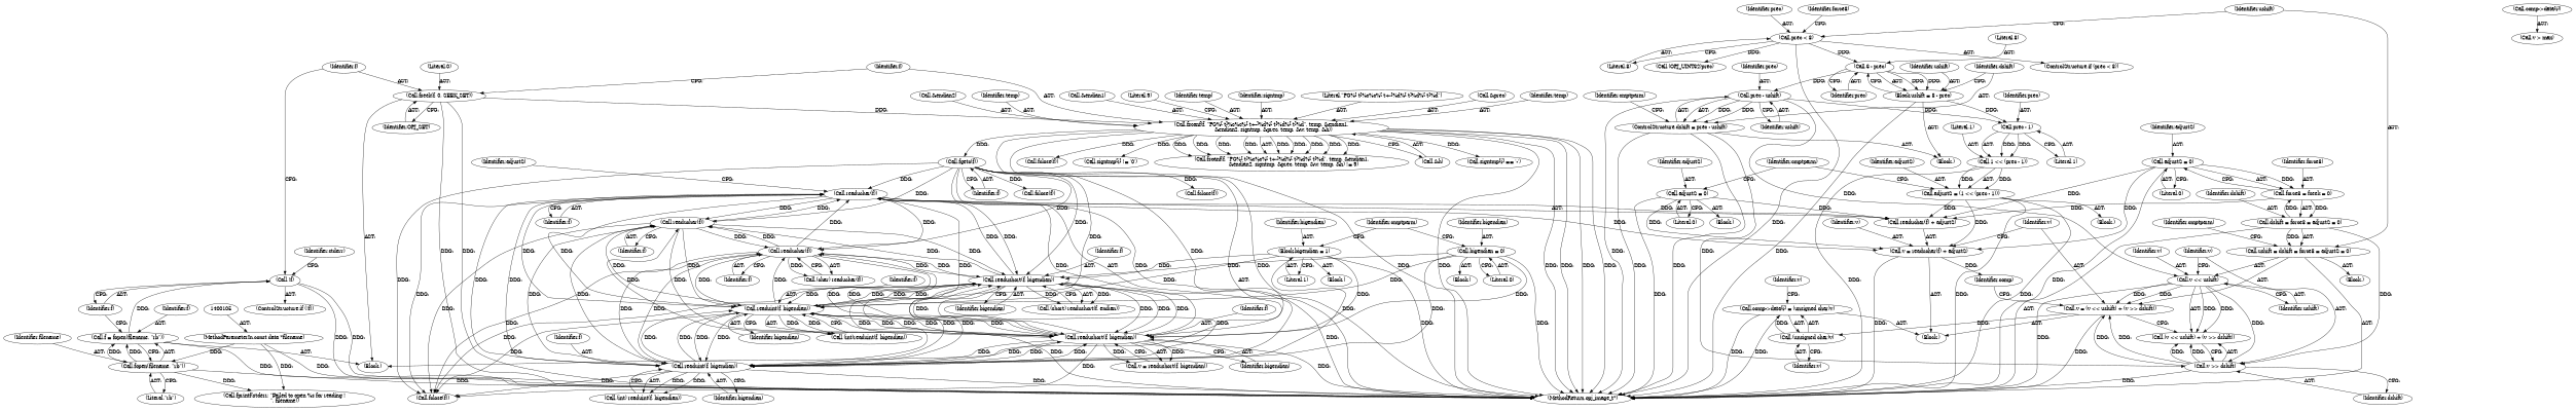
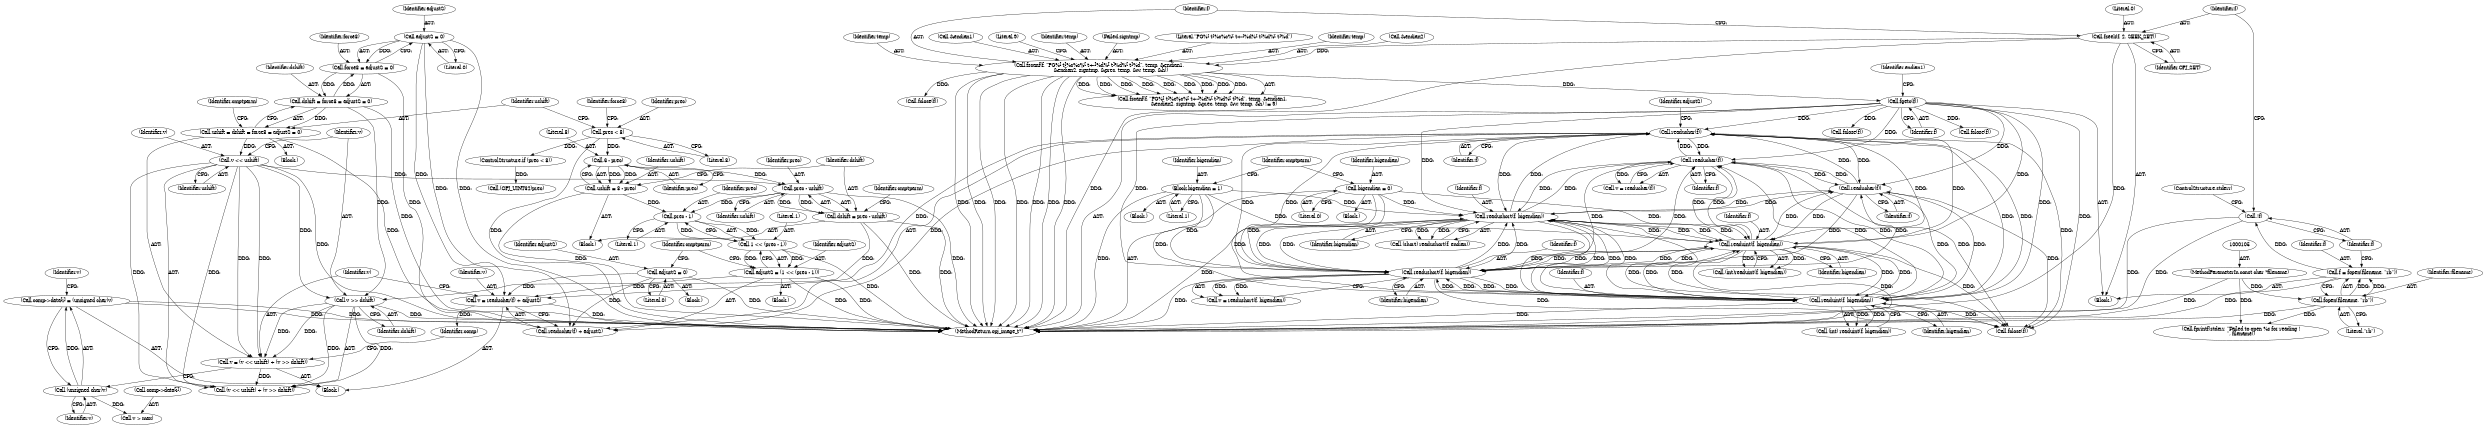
  digraph {
    n1 [label="(Call,comp->data[i] = (unsigned char)v)"]
    n2 [label="(Call,(unsigned char)v)"]
    n3 [label="(MethodReturn,opj_image_t*)"]
    n4 [label="(Block,)"]
    n5 [label="(Identifier,v)"]
    n6 [label="(Call,v > max)"]
    n7 [label="(Call,v = (v << ushift) + (v >> dshift))"]
    n8 [label="(Call,(v << ushift) + (v >> dshift))"]
    n9 [label="(Call,v >> dshift)"]
    n10 [label="(Call,v << ushift)"]
    n11 [label="(Identifier,ushift)"]
    n12 [label="(Identifier,dshift)"]
    n13 [label="(Call,v = readuchar(f) + adjustS)"]
    n14 [label="(Call,readuchar(f) + adjustS)"]
    n15 [label="(Identifier,comp)"]
    n16 [label="(Call,readuchar(f))"]
    n17 [label="(Call,readuchar(f))"]
    n18 [label="(Call,readuchar(f))"]
    n19 [label="(Call,readushort(f, bigendian))"]
    n20 [label="(Call,readuint(f, bigendian))"]
    n21 [label="(Call,readuint(f, bigendian))"]
    n22 [label="(Call,readushort(f, bigendian))"]
    n23 [label="(Identifier,f)"]
    n24 [label="(Call,fclose(f))"]
+   n25 [label="(Call,v = readuchar(f))"]
    n26 [label="(Identifier,f)"]
-   n27 [label="(Call,(char) readuchar(f))"]
    n28 [label="(Identifier,f)"]
    n29 [label="(Identifier,bigendian)"]
    n30 [label="(Call,(short) readushort(f, endian))"]
    n31 [label="(Call,(int)readuint(f, bigendian))"]
    n32 [label="(Identifier,bigendian)"]
    n33 [label="(Identifier,bigendian)"]
    n34 [label="(Call,(int) readuint(f, bigendian))"]
    n35 [label="(Call,v = readushort(f, bigendian))"]
    n36 [label="(Identifier,bigendian)"]
    n37 [label="(Call,fgetc(f))"]
    n38 [label="(Call,fclose(f))"]
    n39 [label="(Block,)"]
    n40 [label="(Identifier,f)"]
    n41 [label="(Call,fclose(f))"]
    n42 [label="(Call,fscanf(f, \"PG%[ \t]%c%c%[ \t+-]%d%[ \t]%d%[ \t]%d\", temp, &endian1,\n                &endian2, signtmp, &prec, temp, &w, temp, &h))"]
    n43 [label="(Call,fscanf(f, \"PG%[ \t]%c%c%[ \t+-]%d%[ \t]%d%[ \t]%d\", temp, &endian1,\n                &endian2, signtmp, &prec, temp, &w, temp, &h) != 9)"]
-   n44 [label="(Call,&h)"]
-   n45 [label="(Call,signtmp[i] == '-')"]
    n46 [label="(Call,fclose(f))"]
-   n47 [label="(Call,signtmp[i] != '\0')"]
-   n48 [label="(Call,fseek(f, 0, SEEK_SET))"]
+   n48 [label="(Call,fseek(f, 2, SEEK_SET))"]
    n49 [label="(Identifier,OPJ_SET)"]
    n50 [label="(Call,!f)"]
    n51 [label="(Identifier,f)"]
-   n52 [label="(ControlStructure,if (!f))"]
    n53 [label="(Call,f = fopen(filename, \"rb\"))"]
    n54 [label="(Call,fopen(filename, \"rb\"))"]
    n55 [label="(Call,fprintf(stderr, \"Failed to open %s for reading !\n\", filename))"]
    n56 [label="(Literal,\"rb\")"]
-   n57 [label="(MethodParameterIn,const data *filename)"]
-   1000105 [label=1400105]
+   n57 [label="(MethodParameterIn,const char *filename)"]
+   1000105
    n59 [label="(Call,bigendian = 0)"]
    n60 [label="(Block,)"]
    n61 [label="(Literal,0)"]
    n62 [label="(Block,bigendian = 1)"]
    n63 [label="(Literal,1)"]
    n64 [label="(Block,)"]
    n65 [label="(Call,adjustS = 0)"]
    n66 [label="(Block,)"]
    n67 [label="(Literal,0)"]
    n68 [label="(Call,adjustS = 0)"]
-   n69 [label="(Call,force8 = fseek = 0)"]
+   n69 [label="(Call,force8 = adjustS = 0)"]
    n70 [label="(Literal,0)"]
    n71 [label="(Call,dshift = force8 = adjustS = 0)"]
    n72 [label="(Call,adjustS = (1 << (prec - 1)))"]
    n73 [label="(Call,1 << (prec - 1))"]
    n74 [label="(Block,)"]
    n75 [label="(Call,prec - 1)"]
    n76 [label="(Literal,1)"]
    n77 [label="(Call,prec - ushift)"]
-   n78 [label="(ControlStructure,dshift = prec - ushift)"]
+   n78 [label="(Call,dshift = prec - ushift)"]
    n79 [label="(Identifier,ushift)"]
    n80 [label="(Block,)"]
    n81 [label="(Call,6 - prec)"]
-   n82 [label="(Block,ushift = 8 - prec)"]
+   n82 [label="(Call,ushift = 8 - prec)"]
    n83 [label="(Identifier,prec)"]
    n84 [label="(Call,prec < 8)"]
    n85 [label="(ControlStructure,if (prec < 8))"]
    n86 [label="(Literal,8)"]
    n87 [label="(Call,(OPJ_UINT32)prec)"]
    n88 [label="(Call,ushift = dshift = force8 = adjustS = 0)"]
    n89 [label="(Block,)"]
    n90 [label="(Identifier,adjustS)"]
    n91 [label="(Identifier,f)"]
    n92 [label="(Call,comp->data[i])"]
    n93 [label="(Call,&endian1)"]
    n94 [label="(Literal,9)"]
    n95 [label="(Identifier,force8)"]
    n96 [label="(Identifier,f)"]
    n97 [label="(Identifier,v)"]
    n98 [label="(Identifier,cmptparm)"]
    n99 [label="(Identifier,dshift)"]
    n100 [label="(Identifier,temp)"]
-   n101 [label="(Identifier,signtmp)"]
+   n101 [label="(Failed,signtmp)"]
    n102 [label="(Identifier,ushift)"]
    n103 [label="(Identifier,adjustS)"]
    n104 [label="(Literal,8)"]
    n105 [label="(Identifier,prec)"]
    n106 [label="(Literal,\"PG%[ \t]%c%c%[ \t+-]%d%[ \t]%d%[ \t]%d\")"]
    n107 [label="(Identifier,f)"]
    n108 [label="(Identifier,v)"]
    n109 [label="(Identifier,ushift)"]
    n110 [label="(Identifier,cmptparm)"]
-   n111 [label="(Identifier,stderr)"]
-   n112 [label="(Call,&prec)"]
+   n111 [label="(ControlStructure,stderr)"]
    n113 [label="(Identifier,dshift)"]
    n114 [label="(Identifier,prec)"]
    n115 [label="(Identifier,force8)"]
+   n116 [label="(Identifier,endian1)"]
    n117 [label="(Identifier,prec)"]
    n118 [label="(Identifier,f)"]
    n119 [label="(Identifier,bigendian)"]
    n120 [label="(Identifier,filename)"]
    n121 [label="(Identifier,adjustS)"]
    n122 [label="(Identifier,temp)"]
    n123 [label="(Call,&endian2)"]
    n124 [label="(Identifier,cmptparm)"]
    n125 [label="(Identifier,f)"]
    n126 [label="(Literal,1)"]
    n127 [label="(Identifier,v)"]
    n128 [label="(Identifier,f)"]
    n129 [label="(Identifier,v)"]
    n130 [label="(Identifier,temp)"]
    n131 [label="(Identifier,v)"]
    n132 [label="(Identifier,adjustS)"]
    n133 [label="(Identifier,bigendian)"]
    n134 [label="(Identifier,cmptparm)"]
    n135 [label="(Literal,0)"]
    n136 [label="(Identifier,f)"]
-   n1 -> n2 [label="AST: "]
+   n1 -> n2 [label="CFG: "]
    n1 -> n3 [label="DDG: "]
    n1 -> n3 [label="DDG: "]
    n1 -> n4 [label="AST: "]
    n2 -> n1 [label="AST: "]
    n2 -> n1 [label="DDG: "]
    n2 -> n5 [label="CFG: "]
+   n2 -> n6 [label="DDG: "]
    n5 -> n2 [label="AST: "]
-   n7 -> n2 [label="DDG: "]
-   n7 -> n3 [label="DDG: "]
+   n7 -> n2 [label="CFG: "]
    n7 -> n4 [label="AST: "]
-   n7 -> n8 [label="CFG: "]
-   n8 -> n9 [label="CFG: "]
+   n7 -> n8 [label="DDG: "]
    n9 -> n3 [label="DDG: "]
    n9 -> n7 [label="DDG: "]
    n9 -> n7 [label="DDG: "]
    n9 -> n8 [label="AST: "]
    n9 -> n8 [label="DDG: "]
    n9 -> n8 [label="DDG: "]
    n9 -> n12 [label="CFG: "]
    n10 -> n3 [label="DDG: "]
    n10 -> n7 [label="DDG: "]
    n10 -> n7 [label="DDG: "]
    n10 -> n8 [label="AST: "]
    n10 -> n8 [label="DDG: "]
    n10 -> n8 [label="DDG: "]
    n10 -> n9 [label="DDG: "]
    n10 -> n11 [label="CFG: "]
    n11 -> n10 [label="AST: "]
    n12 -> n9 [label="AST: "]
    n13 -> n3 [label="DDG: "]
    n13 -> n4 [label="AST: "]
+   n13 -> n14 [label="CFG: "]
    n13 -> n15 [label="DDG: "]
    n14 -> n13 [label="AST: "]
    n15 -> n7 [label="CFG: "]
    n16 -> n13 [label="DDG: "]
    n16 -> n14 [label="AST: "]
    n16 -> n14 [label="DDG: "]
    n16 -> n17 [label="DDG: "]
    n16 -> n18 [label="DDG: "]
    n16 -> n19 [label="DDG: "]
    n16 -> n20 [label="DDG: "]
    n16 -> n21 [label="DDG: "]
    n16 -> n22 [label="DDG: "]
    n16 -> n23 [label="CFG: "]
    n16 -> n24 [label="DDG: "]
    n17 -> n16 [label="DDG: "]
    n17 -> n18 [label="DDG: "]
    n17 -> n19 [label="DDG: "]
    n17 -> n20 [label="DDG: "]
    n17 -> n21 [label="DDG: "]
    n17 -> n22 [label="DDG: "]
    n17 -> n24 [label="DDG: "]
+   n17 -> n25 [label="AST: "]
+   n17 -> n25 [label="DDG: "]
    n17 -> n26 [label="CFG: "]
    n18 -> n16 [label="DDG: "]
    n18 -> n17 [label="DDG: "]
    n18 -> n19 [label="DDG: "]
    n18 -> n20 [label="DDG: "]
    n18 -> n21 [label="DDG: "]
    n18 -> n22 [label="DDG: "]
    n18 -> n24 [label="DDG: "]
-   n18 -> n27 [label="AST: "]
-   n18 -> n27 [label="DDG: "]
    n18 -> n28 [label="CFG: "]
    n19 -> n3 [label="DDG: "]
    n19 -> n16 [label="DDG: "]
    n19 -> n17 [label="DDG: "]
    n19 -> n18 [label="DDG: "]
    n19 -> n20 [label="DDG: "]
    n19 -> n20 [label="DDG: "]
    n19 -> n21 [label="DDG: "]
    n19 -> n21 [label="DDG: "]
    n19 -> n22 [label="DDG: "]
    n19 -> n22 [label="DDG: "]
    n19 -> n24 [label="DDG: "]
    n19 -> n29 [label="CFG: "]
    n19 -> n30 [label="AST: "]
    n19 -> n30 [label="DDG: "]
    n19 -> n30 [label="DDG: "]
    n20 -> n3 [label="DDG: "]
    n20 -> n16 [label="DDG: "]
    n20 -> n17 [label="DDG: "]
    n20 -> n18 [label="DDG: "]
    n20 -> n19 [label="DDG: "]
    n20 -> n19 [label="DDG: "]
    n20 -> n21 [label="DDG: "]
    n20 -> n21 [label="DDG: "]
    n20 -> n22 [label="DDG: "]
    n20 -> n22 [label="DDG: "]
    n20 -> n24 [label="DDG: "]
    n20 -> n31 [label="AST: "]
    n20 -> n31 [label="DDG: "]
    n20 -> n31 [label="DDG: "]
    n20 -> n32 [label="CFG: "]
    n21 -> n3 [label="DDG: "]
    n21 -> n16 [label="DDG: "]
    n21 -> n17 [label="DDG: "]
    n21 -> n18 [label="DDG: "]
    n21 -> n19 [label="DDG: "]
    n21 -> n19 [label="DDG: "]
    n21 -> n20 [label="DDG: "]
    n21 -> n20 [label="DDG: "]
    n21 -> n22 [label="DDG: "]
    n21 -> n22 [label="DDG: "]
    n21 -> n24 [label="DDG: "]
    n21 -> n33 [label="CFG: "]
    n21 -> n34 [label="AST: "]
    n21 -> n34 [label="DDG: "]
    n21 -> n34 [label="DDG: "]
    n22 -> n3 [label="DDG: "]
    n22 -> n16 [label="DDG: "]
    n22 -> n17 [label="DDG: "]
    n22 -> n18 [label="DDG: "]
    n22 -> n19 [label="DDG: "]
    n22 -> n19 [label="DDG: "]
    n22 -> n20 [label="DDG: "]
    n22 -> n20 [label="DDG: "]
    n22 -> n21 [label="DDG: "]
    n22 -> n21 [label="DDG: "]
    n22 -> n24 [label="DDG: "]
    n22 -> n35 [label="AST: "]
    n22 -> n35 [label="DDG: "]
    n22 -> n35 [label="DDG: "]
    n22 -> n36 [label="CFG: "]
    n23 -> n16 [label="AST: "]
+   n25 -> n17 [label="CFG: "]
    n26 -> n17 [label="AST: "]
-   n27 -> n18 [label="CFG: "]
    n28 -> n18 [label="AST: "]
    n29 -> n19 [label="AST: "]
    n30 -> n19 [label="CFG: "]
    n31 -> n20 [label="CFG: "]
    n32 -> n20 [label="AST: "]
    n33 -> n21 [label="AST: "]
    n34 -> n21 [label="CFG: "]
    n35 -> n22 [label="CFG: "]
    n36 -> n22 [label="AST: "]
    n37 -> n3 [label="AST: "]
    n37 -> n16 [label="DDG: "]
    n37 -> n17 [label="DDG: "]
    n37 -> n18 [label="DDG: "]
    n37 -> n19 [label="DDG: "]
    n37 -> n20 [label="DDG: "]
    n37 -> n21 [label="DDG: "]
    n37 -> n22 [label="DDG: "]
    n37 -> n24 [label="DDG: "]
    n37 -> n38 [label="DDG: "]
    n37 -> n39 [label="AST: "]
    n37 -> n40 [label="CFG: "]
    n37 -> n41 [label="DDG: "]
    n40 -> n37 [label="AST: "]
    n42 -> n3 [label="DDG: "]
    n42 -> n3 [label="DDG: "]
    n42 -> n3 [label="DDG: "]
    n42 -> n3 [label="DDG: "]
    n42 -> n3 [label="DDG: "]
    n42 -> n3 [label="DDG: "]
    n42 -> n3 [label="DDG: "]
    n42 -> n37 [label="DDG: "]
    n42 -> n43 [label="AST: "]
    n42 -> n43 [label="DDG: "]
    n42 -> n43 [label="DDG: "]
    n42 -> n43 [label="DDG: "]
    n42 -> n43 [label="DDG: "]
    n42 -> n43 [label="DDG: "]
    n42 -> n43 [label="DDG: "]
    n42 -> n43 [label="DDG: "]
    n42 -> n43 [label="DDG: "]
    n42 -> n43 [label="DDG: "]
-   n42 -> n44 [label="CFG: "]
-   n42 -> n45 [label="DDG: "]
    n42 -> n46 [label="DDG: "]
-   n42 -> n47 [label="DDG: "]
-   n44 -> n42 [label="AST: "]
    n48 -> n3 [label="DDG: "]
    n48 -> n3 [label="DDG: "]
    n48 -> n39 [label="AST: "]
    n48 -> n42 [label="DDG: "]
    n48 -> n49 [label="CFG: "]
    n49 -> n48 [label="AST: "]
    n50 -> n3 [label="DDG: "]
    n50 -> n3 [label="DDG: "]
    n50 -> n51 [label="CFG: "]
-   n50 -> n52 [label="AST: "]
    n51 -> n50 [label="AST: "]
    n51 -> n53 [label="CFG: "]
    n53 -> n3 [label="DDG: "]
    n53 -> n39 [label="AST: "]
    n53 -> n50 [label="DDG: "]
    n53 -> n54 [label="CFG: "]
    n54 -> n3 [label="DDG: "]
    n54 -> n53 [label="AST: "]
    n54 -> n53 [label="DDG: "]
    n54 -> n53 [label="DDG: "]
    n54 -> n55 [label="DDG: "]
    n54 -> n56 [label="CFG: "]
    n56 -> n54 [label="AST: "]
    n57 -> n3 [label="DDG: "]
    n57 -> n54 [label="DDG: "]
    n57 -> n55 [label="DDG: "]
    1000105 -> n57 [label="AST: "]
-   n59 -> n3 [label="DDG: "]
+   n59 -> n3 [label="AST: "]
    n59 -> n19 [label="DDG: "]
    n59 -> n20 [label="DDG: "]
    n59 -> n21 [label="DDG: "]
    n59 -> n22 [label="DDG: "]
    n59 -> n60 [label="AST: "]
    n59 -> n61 [label="CFG: "]
    n61 -> n59 [label="AST: "]
    n62 -> n3 [label="DDG: "]
    n62 -> n19 [label="DDG: "]
    n62 -> n20 [label="DDG: "]
    n62 -> n21 [label="DDG: "]
    n62 -> n22 [label="DDG: "]
    n62 -> n63 [label="CFG: "]
    n62 -> n64 [label="AST: "]
    n63 -> n62 [label="AST: "]
    n65 -> n3 [label="DDG: "]
    n65 -> n13 [label="DDG: "]
    n65 -> n14 [label="DDG: "]
    n65 -> n66 [label="AST: "]
    n65 -> n67 [label="CFG: "]
    n67 -> n65 [label="AST: "]
    n68 -> n3 [label="DDG: "]
    n68 -> n13 [label="DDG: "]
    n68 -> n14 [label="DDG: "]
    n68 -> n69 [label="AST: "]
    n68 -> n69 [label="DDG: "]
    n68 -> n70 [label="CFG: "]
    n69 -> n14 [label="DDG: "]
    n69 -> n68 [label="CFG: "]
    n69 -> n71 [label="AST: "]
    n69 -> n71 [label="DDG: "]
    n70 -> n68 [label="AST: "]
-   n71 -> n3 [label="AST: "]
+   n71 -> n3 [label="DDG: "]
    n71 -> n9 [label="DDG: "]
    n71 -> n69 [label="DDG: "]
    n71 -> n88 [label="AST: "]
    n71 -> n88 [label="DDG: "]
    n72 -> n3 [label="DDG: "]
    n72 -> n3 [label="DDG: "]
    n72 -> n13 [label="DDG: "]
-   n72 -> n14 [label="DDG: "]
+   n72 -> n14 [label="AST: "]
+   n72 -> n73 [label="CFG: "]
    n72 -> n74 [label="AST: "]
    n73 -> n3 [label="DDG: "]
    n73 -> n72 [label="AST: "]
    n73 -> n72 [label="DDG: "]
    n73 -> n72 [label="DDG: "]
+   n73 -> n75 [label="CFG: "]
    n75 -> n73 [label="AST: "]
    n75 -> n73 [label="DDG: "]
    n75 -> n73 [label="DDG: "]
    n75 -> n76 [label="CFG: "]
    n76 -> n75 [label="AST: "]
    n77 -> n3 [label="DDG: "]
-   n77 -> n10 [label="DDG: "]
+   n10 -> n77 [label="DDG: "]
    n77 -> n75 [label="DDG: "]
    n77 -> n78 [label="AST: "]
    n77 -> n78 [label="DDG: "]
    n77 -> n78 [label="DDG: "]
    n77 -> n79 [label="CFG: "]
    n78 -> n3 [label="DDG: "]
    n78 -> n3 [label="DDG: "]
    n78 -> n9 [label="DDG: "]
    n78 -> n77 [label="AST: "]
    n78 -> n80 [label="AST: "]
    n79 -> n77 [label="AST: "]
    n81 -> n77 [label="DDG: "]
    n81 -> n82 [label="AST: "]
    n81 -> n82 [label="DDG: "]
    n81 -> n82 [label="DDG: "]
    n81 -> n83 [label="CFG: "]
    n82 -> n3 [label="DDG: "]
    n82 -> n75 [label="DDG: "]
    n82 -> n80 [label="AST: "]
    n82 -> n81 [label="CFG: "]
    n83 -> n81 [label="AST: "]
    n84 -> n3 [label="DDG: "]
    n84 -> n81 [label="DDG: "]
-   n84 -> n85 [label="AST: "]
+   n84 -> n85 [label="DDG: "]
    n84 -> n86 [label="CFG: "]
-   n84 -> n87 [label="DDG: "]
+   n85 -> n87 [label="DDG: "]
    n86 -> n84 [label="AST: "]
-   n88 -> n3 [label="AST: "]
+   n88 -> n3 [label="DDG: "]
    n88 -> n7 [label="AST: "]
-   n88 -> n10 [label="AST: "]
+   n88 -> n10 [label="DDG: "]
+   n88 -> n71 [label="CFG: "]
    n88 -> n89 [label="AST: "]
    n90 -> n68 [label="AST: "]
    n91 -> n42 [label="AST: "]
    n91 -> n48 [label="CFG: "]
    n92 -> n6 [label="AST: "]
    n93 -> n42 [label="AST: "]
    n94 -> n42 [label="CFG: "]
    n95 -> n84 [label="CFG: "]
    n96 -> n20 [label="AST: "]
    n97 -> n13 [label="AST: "]
    n98 -> n78 [label="CFG: "]
    n99 -> n71 [label="AST: "]
    n100 -> n42 [label="AST: "]
    n101 -> n42 [label="AST: "]
    n102 -> n82 [label="AST: "]
    n103 -> n16 [label="CFG: "]
    n104 -> n81 [label="AST: "]
    n105 -> n84 [label="AST: "]
    n106 -> n42 [label="AST: "]
    n107 -> n48 [label="AST: "]
    n107 -> n50 [label="CFG: "]
    n108 -> n10 [label="AST: "]
    n109 -> n84 [label="CFG: "]
    n109 -> n88 [label="AST: "]
    n110 -> n88 [label="CFG: "]
    n111 -> n50 [label="CFG: "]
-   n112 -> n42 [label="AST: "]
    n113 -> n78 [label="AST: "]
    n113 -> n82 [label="CFG: "]
    n114 -> n75 [label="AST: "]
    n115 -> n69 [label="AST: "]
+   n116 -> n37 [label="CFG: "]
    n117 -> n77 [label="AST: "]
    n118 -> n21 [label="AST: "]
    n119 -> n59 [label="AST: "]
    n120 -> n54 [label="AST: "]
    n121 -> n72 [label="AST: "]
    n122 -> n42 [label="AST: "]
    n123 -> n42 [label="AST: "]
    n124 -> n59 [label="CFG: "]
    n124 -> n62 [label="CFG: "]
    n125 -> n22 [label="AST: "]
    n126 -> n73 [label="AST: "]
    n127 -> n9 [label="AST: "]
    n127 -> n10 [label="CFG: "]
    n128 -> n53 [label="AST: "]
    n129 -> n1 [label="CFG: "]
    n130 -> n42 [label="AST: "]
    n131 -> n7 [label="AST: "]
    n131 -> n13 [label="CFG: "]
    n132 -> n65 [label="AST: "]
    n133 -> n62 [label="AST: "]
    n134 -> n65 [label="CFG: "]
    n134 -> n72 [label="CFG: "]
    n135 -> n48 [label="AST: "]
    n136 -> n19 [label="AST: "]
  }
